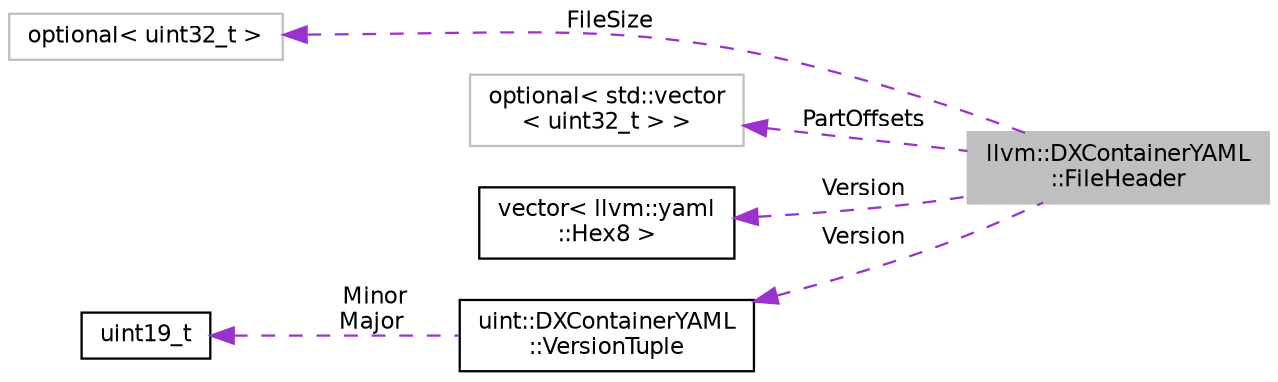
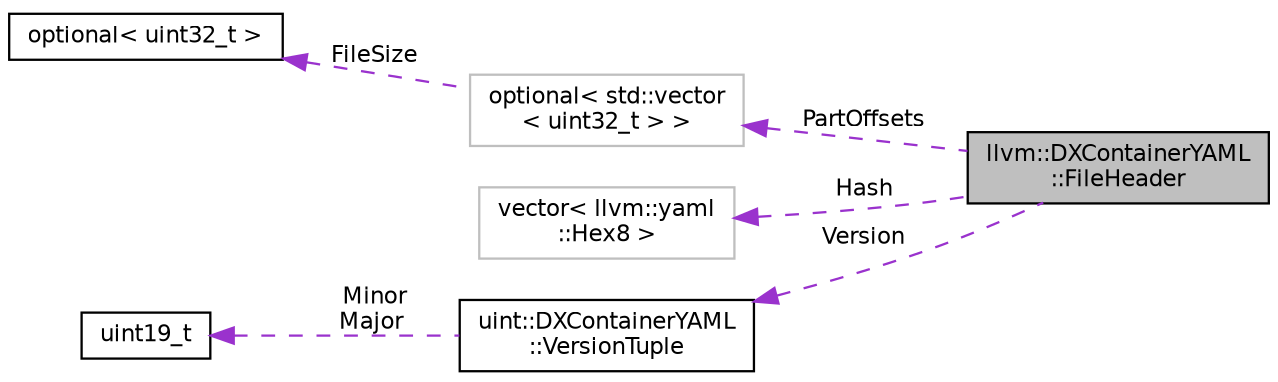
  digraph {
    rankdir=LR
    node [color=black fontname=Helvetica fontsize=10 shape=record]
    edge [color=darkorchid3 dir=back fontname=Helvetica fontsize=10 labelfontname=Helvetica labelfontsize=10 style=dashed]
-   n1 [color=grey75 fillcolor=grey75 fontcolor=black height=0.2 label="llvm::DXContainerYAML\l::FileHeader" style=filled width=0.4]
+   n1 [fillcolor=grey75 fontcolor=black height=0.2 label="llvm::DXContainerYAML\l::FileHeader" style=filled width=0.4]
    n2 [color=grey75 height=0.2 label="optional\< std::vector\l\< uint32_t \> \>" width=0.4]
-   n3 [height=0.2 label="vector\< llvm::yaml\l::Hex8 \>" width=0.4]
+   n3 [color=grey75 height=0.2 label="vector\< llvm::yaml\l::Hex8 \>" width=0.4]
    n4 [height=0.2 label="uint::DXContainerYAML\l::VersionTuple" width=0.4]
    n5 [height=0.2 label=uint19_t width=0.4]
-   n6 [color=grey75 height=0.2 label="optional\< uint32_t \>" width=0.4]
+   n6 [height=0.2 label="optional\< uint32_t \>" width=0.4]
    n2 -> n1 [label=" PartOffsets"]
-   n3 -> n1 [label=" Version"]
+   n3 -> n1 [label=" Hash"]
    n4 -> n1 [label=" Version"]
    n5 -> n4 [label=" Minor\nMajor"]
-   n6 -> n1 [label=" FileSize"]
+   n6 -> n2 [label=" FileSize"]
  }
